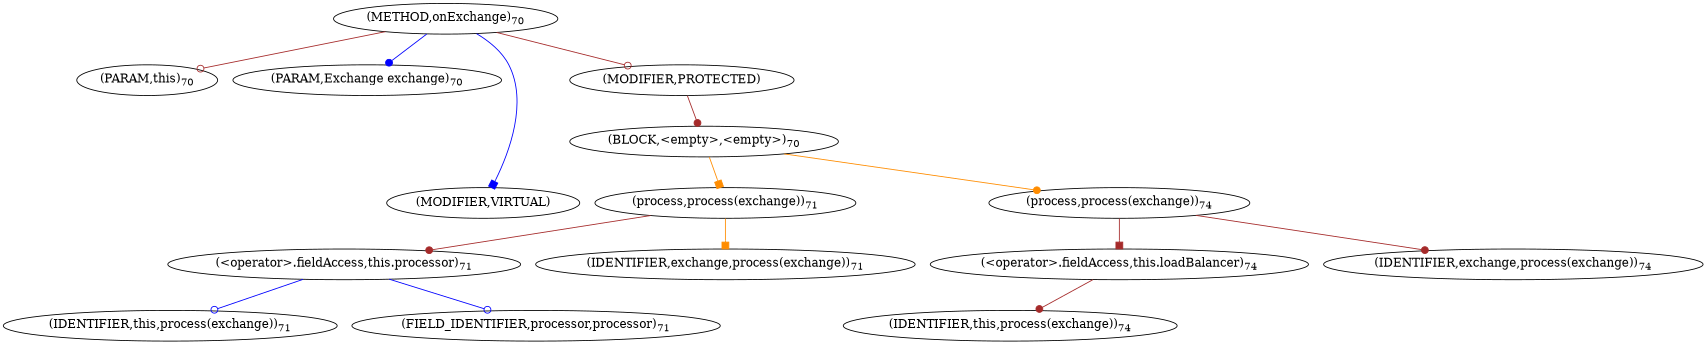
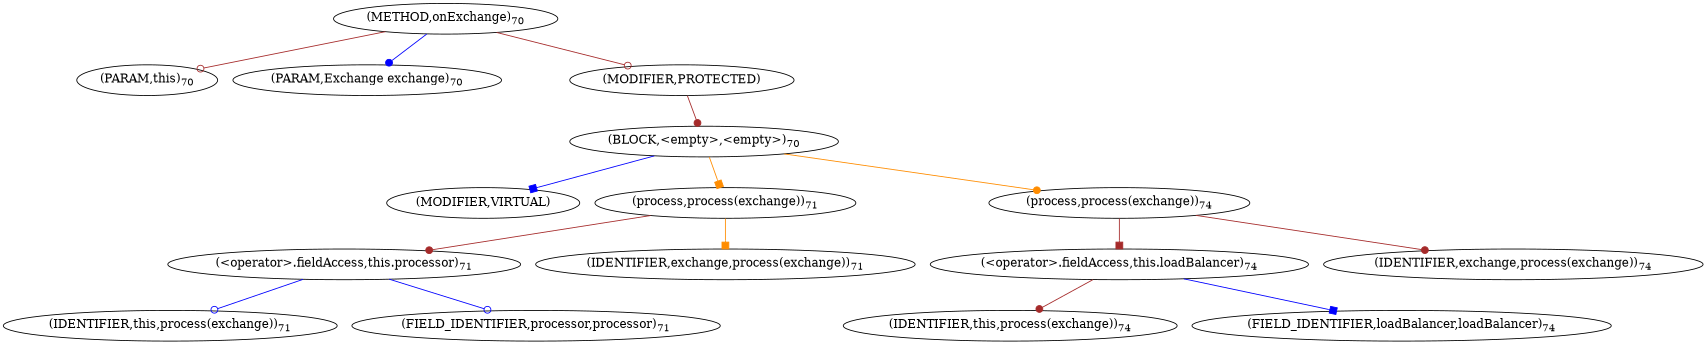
  digraph {
    edge [arrowhead=dot color=brown]
    n1 [label=<(METHOD,onExchange)<SUB>70</SUB>>]
    n2 [label=<(PARAM,this)<SUB>70</SUB>>]
    n3 [label=<(PARAM,Exchange exchange)<SUB>70</SUB>>]
    n4 [label=<(MODIFIER,PROTECTED)>]
    n5 [label=<(MODIFIER,VIRTUAL)>]
    n6 [label=<(BLOCK,&lt;empty&gt;,&lt;empty&gt;)<SUB>70</SUB>>]
    n7 [label=<(process,process(exchange))<SUB>71</SUB>>]
    n8 [label=<(process,process(exchange))<SUB>74</SUB>>]
    n9 [label=<(&lt;operator&gt;.fieldAccess,this.processor)<SUB>71</SUB>>]
    n10 [label=<(IDENTIFIER,exchange,process(exchange))<SUB>71</SUB>>]
    n11 [label=<(&lt;operator&gt;.fieldAccess,this.loadBalancer)<SUB>74</SUB>>]
    n12 [label=<(IDENTIFIER,exchange,process(exchange))<SUB>74</SUB>>]
    n13 [label=<(IDENTIFIER,this,process(exchange))<SUB>71</SUB>>]
    n14 [label=<(FIELD_IDENTIFIER,processor,processor)<SUB>71</SUB>>]
    n15 [label=<(IDENTIFIER,this,process(exchange))<SUB>74</SUB>>]
+   n16 [label=<(FIELD_IDENTIFIER,loadBalancer,loadBalancer)<SUB>74</SUB>>]
    n1 -> n2 [arrowhead=odot]
    n1 -> n3 [color=blue]
    n1 -> n4 [arrowhead=odot]
-   n1 -> n5 [arrowhead=box color=blue]
+   n6 -> n5 [arrowhead=box color=blue]
    n4 -> n6
    n6 -> n7 [arrowhead=box color=darkorange]
    n6 -> n8 [color=darkorange]
    n7 -> n9
    n7 -> n10 [arrowhead=box color=darkorange]
    n8 -> n11 [arrowhead=box]
    n8 -> n12
    n9 -> n13 [arrowhead=odot color=blue]
    n9 -> n14 [arrowhead=odot color=blue]
    n11 -> n15
+   n11 -> n16 [arrowhead=box color=blue]
  }
